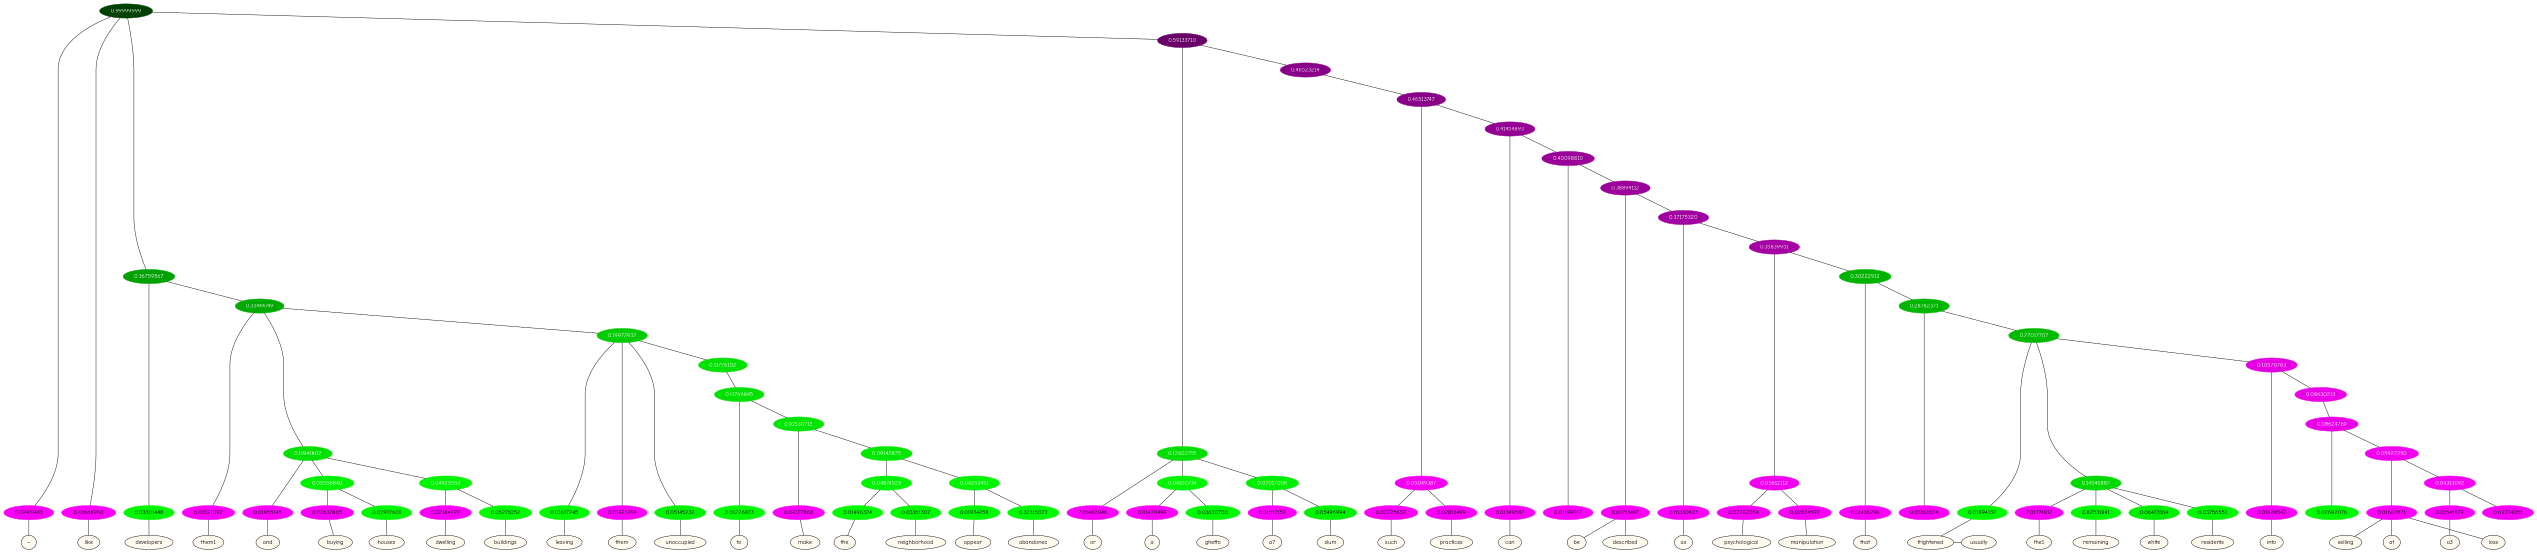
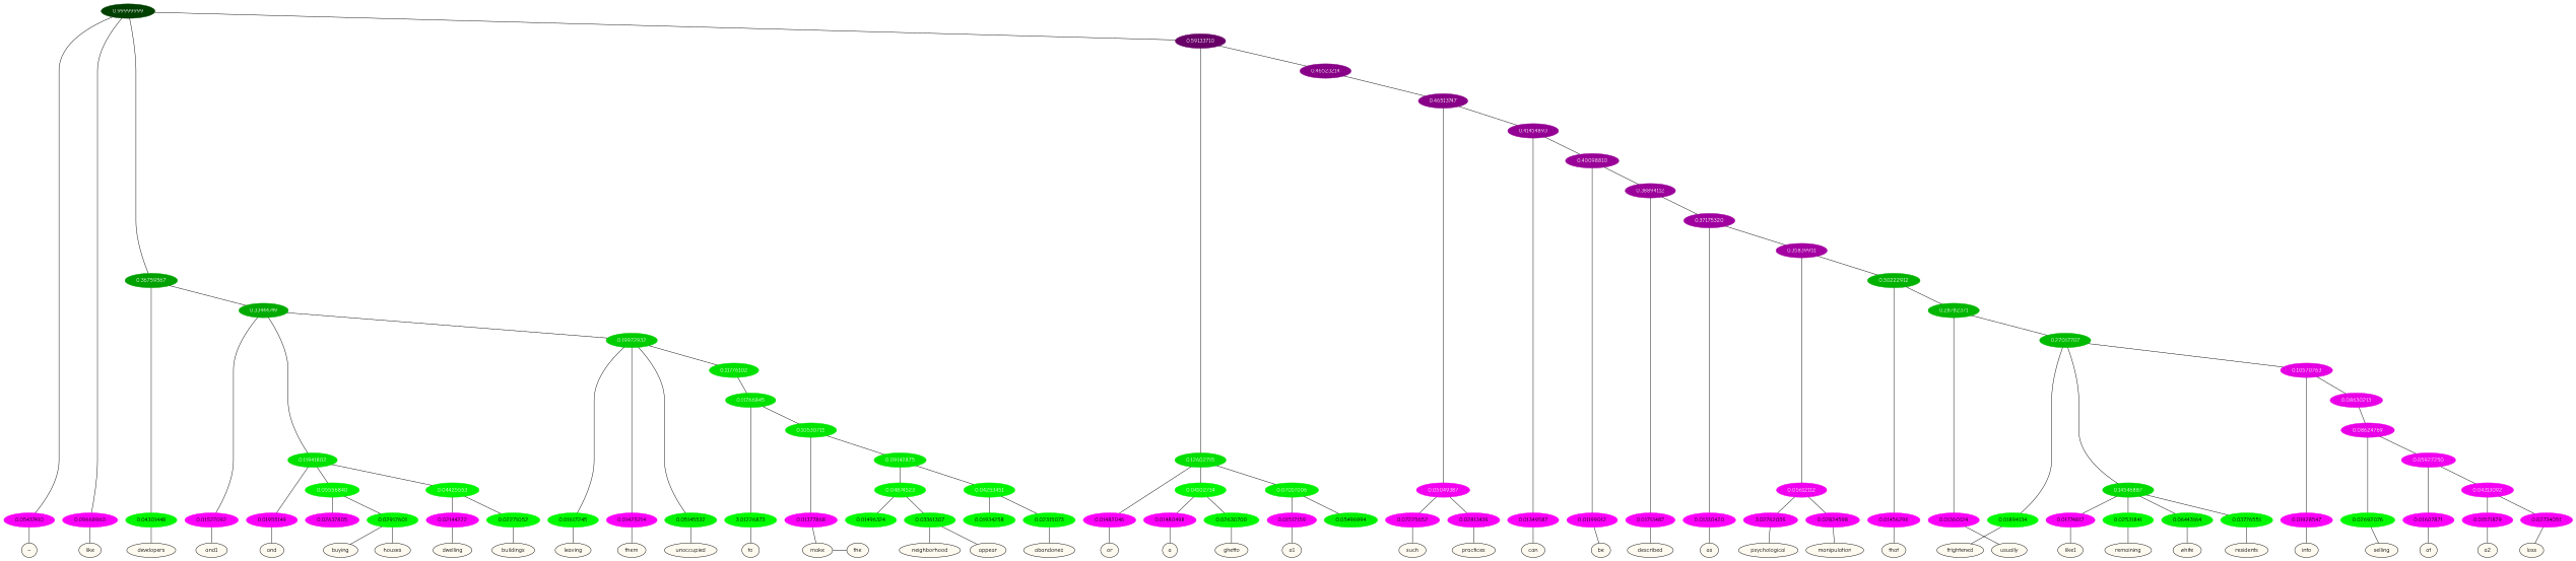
  graph {
    fontname="Comic Neue"
    node [color=black fontname="Comic Neue" format=png nodesep=0.001 ordering=out overlap_scaling=0.01 ranksep=0.001 style=filled]
    edge [fontname="Comic Neue"]
    n1 [fillcolor=floralwhite height=0.15 label=developers style="filled,solid" width=0.15]
    n2 [fillcolor=floralwhite height=0.15 label=buying style="filled,solid" width=0.15]
    n3 [fillcolor=floralwhite height=0.15 label=houses style="filled,solid" width=0.15]
    n4 [fillcolor=floralwhite height=0.15 label=and style="filled,solid" width=0.15]
    n5 [fillcolor=floralwhite height=0.15 label=dwelling style="filled,solid" width=0.15]
    n6 [fillcolor=floralwhite height=0.15 label=buildings style="filled,solid" width=0.15]
-   n7 [fillcolor=floralwhite height=0.15 label=them1 style="filled,solid" width=0.15]
+   n7 [fillcolor=floralwhite height=0.15 label=and1 style="filled,solid" width=0.15]
    n8 [fillcolor=floralwhite height=0.15 label=leaving style="filled,solid" width=0.15]
    n9 [fillcolor=floralwhite height=0.15 label=them style="filled,solid" width=0.15]
    n10 [fillcolor=floralwhite height=0.15 label=unoccupied style="filled,solid" width=0.15]
    n11 [fillcolor=floralwhite height=0.15 label=to style="filled,solid" width=0.15]
    n12 [fillcolor=floralwhite height=0.15 label=make style="filled,solid" width=0.15]
    n13 [fillcolor=floralwhite height=0.15 label=the style="filled,solid" width=0.15]
    n14 [fillcolor=floralwhite height=0.15 label=neighborhood style="filled,solid" width=0.15]
    n15 [fillcolor=floralwhite height=0.15 label=appear style="filled,solid" width=0.15]
    n16 [fillcolor=floralwhite height=0.15 label=abandoned style="filled,solid" width=0.15]
    n17 [fillcolor=floralwhite height=0.15 label="–" style="filled,solid" width=0.15]
    n18 [fillcolor=floralwhite height=0.15 label=like style="filled,solid" width=0.15]
    n19 [fillcolor=floralwhite height=0.15 label=a style="filled,solid" width=0.15]
    n20 [fillcolor=floralwhite height=0.15 label=ghetto style="filled,solid" width=0.15]
    n21 [fillcolor=floralwhite height=0.15 label=or style="filled,solid" width=0.15]
-   n22 [fillcolor=floralwhite height=0.15 label=a7 style="filled,solid" width=0.15]
-   n23 [fillcolor=floralwhite height=0.15 label=slum style="filled,solid" width=0.15]
+   n22 [fillcolor=floralwhite height=0.15 label=a1 style="filled,solid" width=0.15]
    n24 [fillcolor=floralwhite height=0.15 label=such style="filled,solid" width=0.15]
    n25 [fillcolor=floralwhite height=0.15 label=practices style="filled,solid" width=0.15]
    n26 [fillcolor=floralwhite height=0.15 label=can style="filled,solid" width=0.15]
    n27 [fillcolor=floralwhite height=0.15 label=be style="filled,solid" width=0.15]
    n28 [fillcolor=floralwhite height=0.15 label=described style="filled,solid" width=0.15]
    n29 [fillcolor=floralwhite height=0.15 label=as style="filled,solid" width=0.15]
    n30 [fillcolor=floralwhite height=0.15 label=psychological style="filled,solid" width=0.15]
    n31 [fillcolor=floralwhite height=0.15 label=manipulation style="filled,solid" width=0.15]
    n32 [fillcolor=floralwhite height=0.15 label=that style="filled,solid" width=0.15]
    n33 [fillcolor=floralwhite height=0.15 label=usually style="filled,solid" width=0.15]
    n34 [fillcolor=floralwhite height=0.15 label=frightened style="filled,solid" width=0.15]
-   n35 [fillcolor=floralwhite height=0.15 label=the1 style="filled,solid" width=0.15]
+   n35 [fillcolor=floralwhite height=0.15 label=like1 style="filled,solid" width=0.15]
    n36 [fillcolor=floralwhite height=0.15 label=remaining style="filled,solid" width=0.15]
    n37 [fillcolor=floralwhite height=0.15 label=white style="filled,solid" width=0.15]
    n38 [fillcolor=floralwhite height=0.15 label=residents style="filled,solid" width=0.15]
    n39 [fillcolor=floralwhite height=0.15 label=into style="filled,solid" width=0.15]
    n40 [fillcolor=floralwhite height=0.15 label=selling style="filled,solid" width=0.15]
    n41 [fillcolor=floralwhite height=0.15 label=at style="filled,solid" width=0.15]
-   n42 [fillcolor=floralwhite height=0.15 label=a3 style="filled,solid" width=0.15]
+   n42 [fillcolor=floralwhite height=0.15 label=a2 style="filled,solid" width=0.15]
    n43 [fillcolor=floralwhite height=0.15 label=loss style="filled,solid" width=0.15]
-   n44 [color="0.334 1.000 0.967" fontcolor=black height=0.15 label=0.03301448 width=0.15]
+   n44 [color="0.334 1.000 0.967" fontcolor=black height=0.15 label=0.04301448 width=0.15]
    n45 [color="0.835 1.000 0.974" fontcolor=black height=0.15 label=0.02637805 width=0.15]
    n46 [color="0.334 1.000 0.971" fontcolor=black height=0.15 label=0.02917601 width=0.15]
-   n47 [color="0.835 1.000 0.980" fontcolor=black height=0.15 label=0.01955145 width=0.15]
-   n48 [color="0.835 1.000 0.979" fontcolor=black height=0.15 label=0.02184222 width=0.15]
-   n49 [color="0.334 1.000 0.977" fontcolor=black height=0.15 label=0.05271052 width=0.15]
-   n50 [color="0.835 1.000 0.985" fontcolor=black height=0.15 label=0.01521092 width=0.15]
+   n47 [color="0.835 1.000 0.980" fontcolor=black height=0.15 label=0.01955149 width=0.15]
+   n48 [color="0.835 1.000 0.979" fontcolor=black height=0.15 label=0.02144222 width=0.15]
+   n49 [color="0.334 1.000 0.977" fontcolor=black height=0.15 label=0.02271052 width=0.15]
+   n50 [color="0.835 1.000 0.985" fontcolor=black height=0.15 label=0.01527092 width=0.15]
    n51 [color="0.334 1.000 0.984" fontcolor=black height=0.15 label=0.01617245 width=0.15]
    n52 [color="0.835 1.000 0.986" fontcolor=black height=0.15 label=0.01425214 width=0.15]
-   n53 [color="0.334 1.000 0.949" fontcolor=black height=0.15 label=0.05145232 width=0.15]
-   n54 [color="0.334 1.000 0.988" fontcolor=black height=0.15 label=0.01226873 width=0.15]
-   n55 [color="0.835 1.000 0.986" fontcolor=black height=0.15 label=0.04377868 width=0.15]
+   n53 [color="0.334 1.000 0.949" fontcolor=black height=0.15 label=0.05145532 width=0.15]
+   n54 [color="0.334 1.000 0.988" fontcolor=black height=0.15 label=3.01226873 width=0.15]
+   n55 [color="0.835 1.000 0.986" fontcolor=black height=0.15 label=0.01377868 width=0.15]
    n56 [color="0.334 1.000 0.985" fontcolor=black height=0.15 label=0.01496324 width=0.15]
    n57 [color="0.334 1.000 0.966" fontcolor=black height=0.15 label=0.03361307 width=0.15]
    n58 [color="0.334 1.000 0.981" fontcolor=black height=0.15 label=0.01934258 width=0.15]
-   n59 [color="0.334 1.000 0.977" fontcolor=black height=0.15 label=0.32315073 width=0.15]
-   n60 [color="0.835 1.000 0.976" fontcolor=black height=0.15 label=0.02437410 width=0.15]
-   n61 [color="0.835 1.000 0.983" fontcolor=black height=0.15 label=0.01668960 width=0.15]
-   n62 [color="0.835 1.000 0.985" fontcolor=black height=0.15 label=0.01470498 width=0.15]
-   n63 [color="0.334 1.000 0.974" fontcolor=black height=0.15 label=0.03630700 width=0.15]
-   n64 [color="0.835 1.000 0.985" fontcolor=black height=0.15 label=7.01482046 width=0.15]
+   n59 [color="0.334 1.000 0.977" fontcolor=black height=0.15 label=0.02315073 width=0.15]
+   n60 [color="0.835 1.000 0.976" fontcolor=black height=0.15 label=0.05437410 width=0.15]
+   n61 [color="0.835 1.000 0.983" fontcolor=black height=0.15 label=0.09668960 width=0.15]
+   n62 [color="0.835 1.000 0.985" fontcolor=black height=0.15 label=0.01480498 width=0.15]
+   n63 [color="0.334 1.000 0.974" fontcolor=black height=0.15 label=0.02630700 width=0.15]
+   n64 [color="0.835 1.000 0.985" fontcolor=black height=0.15 label=0.01482046 width=0.15]
    n65 [color="0.835 1.000 0.985" fontcolor=black height=0.15 label=0.01517159 width=0.15]
    n66 [color="0.334 1.000 0.945" fontcolor=black height=0.15 label=0.05496994 width=0.15]
-   n67 [color="0.835 1.000 0.978" fontcolor=black height=0.15 label=0.02225652 width=0.15]
-   n68 [color="0.835 1.000 0.972" fontcolor=black height=0.15 label=0.02813499 width=0.15]
+   n67 [color="0.835 1.000 0.978" fontcolor=black height=0.15 label=0.07225652 width=0.15]
+   n68 [color="0.835 1.000 0.972" fontcolor=black height=0.15 label=0.02813439 width=0.15]
    n69 [color="0.835 1.000 0.987" fontcolor=black height=0.15 label=0.01349587 width=0.15]
    n70 [color="0.835 1.000 0.988" fontcolor=black height=0.15 label=0.01199012 width=0.15]
    n71 [color="0.835 1.000 0.983" fontcolor=black height=0.15 label=0.01713487 width=0.15]
-   n72 [color="0.835 1.000 0.987" fontcolor=black height=0.15 label=0.01330423 width=0.15]
-   n73 [color="0.835 1.000 0.972" fontcolor=black height=0.15 label=0.02762059 width=0.15]
-   n74 [color="0.835 1.000 0.972" fontcolor=black height=0.15 label=0.02824592 width=0.15]
-   n75 [color="0.835 1.000 0.986" fontcolor=black height=0.15 label=0.01436296 width=0.15]
+   n72 [color="0.835 1.000 0.987" fontcolor=black height=0.15 label=0.01330420 width=0.15]
+   n73 [color="0.835 1.000 0.972" fontcolor=black height=0.15 label=3.02762059 width=0.15]
+   n74 [color="0.835 1.000 0.972" fontcolor=black height=0.15 label=0.02824598 width=0.15]
+   n75 [color="0.835 1.000 0.986" fontcolor=black height=0.15 label=0.01456296 width=0.15]
    n76 [color="0.835 1.000 0.982" fontcolor=black height=0.15 label=0.01360124 width=0.15]
-   n77 [color="0.334 1.000 0.981" fontcolor=black height=0.15 label=0.01894132 width=0.15]
-   n78 [color="0.835 1.000 0.982" fontcolor=black height=0.15 label=7.01774817 width=0.15]
-   n79 [color="0.334 1.000 0.975" fontcolor=black height=0.15 label=0.82531841 width=0.15]
-   n80 [color="0.334 1.000 0.936" fontcolor=black height=0.15 label=0.06473164 width=0.15]
-   n81 [color="0.334 1.000 0.962" fontcolor=black height=0.15 label=0.03756551 width=0.15]
+   n77 [color="0.334 1.000 0.981" fontcolor=black height=0.15 label=0.01894134 width=0.15]
+   n78 [color="0.835 1.000 0.982" fontcolor=black height=0.15 label=0.01774817 width=0.15]
+   n79 [color="0.334 1.000 0.975" fontcolor=black height=0.15 label=0.02531841 width=0.15]
+   n80 [color="0.334 1.000 0.936" fontcolor=black height=0.15 label=0.06443164 width=0.15]
+   n81 [color="0.334 1.000 0.962" fontcolor=black height=0.15 label=0.03776551 width=0.15]
    n82 [color="0.835 1.000 0.981" fontcolor=black height=0.15 label=0.01928547 width=0.15]
    n83 [color="0.334 1.000 0.973" fontcolor=black height=0.15 label=0.02692076 width=0.15]
    n84 [color="0.835 1.000 0.984" fontcolor=black height=0.15 label=0.01607871 width=0.15]
-   n85 [color="0.835 1.000 0.984" fontcolor=black height=0.15 label=0.01541879 width=0.15]
+   n85 [color="0.835 1.000 0.984" fontcolor=black height=0.15 label=0.01571879 width=0.15]
    n86 [color="0.835 1.000 0.973" fontcolor=black height=0.15 label=0.02734051 width=0.15]
    n87 [color="0.334 1.000 0.250" fontcolor=grey99 height=0.15 label=0.99999999 width=0.15]
    n88 [color="0.334 1.000 0.632" fontcolor=grey99 height=0.15 label=0.36759567 width=0.15]
    n89 [color="0.835 1.000 0.409" fontcolor=grey99 height=0.15 label=0.59133710 width=0.15]
    n90 [color="0.334 1.000 0.666" fontcolor=grey99 height=0.15 label=0.33444749 width=0.15]
    n91 [color="0.334 1.000 0.874" fontcolor=grey99 height=0.15 label=0.12602715 width=0.15]
    n92 [color="0.835 1.000 0.535" fontcolor=grey99 height=0.15 label=0.46523214 width=0.15]
    n93 [color="0.334 1.000 0.881" fontcolor=grey99 height=0.15 label=0.11941802 width=0.15]
    n94 [color="0.334 1.000 0.800" fontcolor=grey99 height=0.15 label=0.19972932 width=0.15]
    n95 [color="0.334 1.000 0.959" fontcolor=grey99 height=0.15 label=0.04102734 width=0.15]
    n96 [color="0.334 1.000 0.930" fontcolor=grey99 height=0.15 label=0.07017006 width=0.15]
    n97 [color="0.835 1.000 0.535" fontcolor=grey99 height=0.15 label=0.46513747 width=0.15]
    n98 [color="0.334 1.000 0.944" fontcolor=grey99 height=0.15 label=0.05556840 width=0.15]
    n99 [color="0.334 1.000 0.956" fontcolor=grey99 height=0.15 label=0.04425553 width=0.15]
    n100 [color="0.334 1.000 0.882" fontcolor=grey99 height=0.15 label=0.11776102 width=0.15]
    n101 [color="0.835 1.000 0.950" fontcolor=grey99 height=0.15 label=0.05049387 width=0.15]
    n102 [color="0.835 1.000 0.585" fontcolor=grey99 height=0.15 label=0.41454893 width=0.15]
    n103 [color="0.334 1.000 0.882" fontcolor=grey99 height=0.15 label=0.11766845 width=0.15]
    n104 [color="0.835 1.000 0.599" fontcolor=grey99 height=0.15 label=0.40098810 width=0.15]
    n105 [color="0.334 1.000 0.895" fontcolor=grey99 height=0.15 label=0.10530715 width=0.15]
    n106 [color="0.835 1.000 0.611" fontcolor=grey99 height=0.15 label=0.38894112 width=0.15]
    n107 [color="0.334 1.000 0.909" fontcolor=grey99 height=0.15 label=0.09142875 width=0.15]
    n108 [color="0.835 1.000 0.628" fontcolor=grey99 height=0.15 label=0.37175320 width=0.15]
    n109 [color="0.334 1.000 0.951" fontcolor=grey99 height=0.15 label=0.04874523 width=0.15]
    n110 [color="0.334 1.000 0.957" fontcolor=grey99 height=0.15 label=0.04253451 width=0.15]
    n111 [color="0.835 1.000 0.642" fontcolor=grey99 height=0.15 label=0.35839951 width=0.15]
    n112 [color="0.835 1.000 0.944" fontcolor=grey99 height=0.15 label=0.05612112 width=0.15]
    n113 [color="0.334 1.000 0.698" fontcolor=grey99 height=0.15 label=0.30222912 width=0.15]
    n114 [color="0.334 1.000 0.712" fontcolor=grey99 height=0.15 label=0.28782371 width=0.15]
    n115 [color="0.334 1.000 0.730" fontcolor=grey99 height=0.15 label=0.27017707 width=0.15]
    n116 [color="0.334 1.000 0.855" fontcolor=grey99 height=0.15 label=0.14546887 width=0.15]
    n117 [color="0.835 1.000 0.894" fontcolor=grey99 height=0.15 label=0.10570763 width=0.15]
    n118 [color="0.835 1.000 0.914" fontcolor=grey99 height=0.15 label=0.08630213 width=0.15]
    n119 [color="0.835 1.000 0.914" fontcolor=grey99 height=0.15 label=0.08624769 width=0.15]
    n120 [color="0.835 1.000 0.941" fontcolor=grey99 height=0.15 label=0.05927250 width=0.15]
    n121 [color="0.835 1.000 0.957" fontcolor=grey99 height=0.15 label=0.04313092 width=0.15]
    subgraph sub_1 {
      rank=same
      n1
      n2
      n3
      n4
      n5
      n6
      n7
      n8
      n9
      n10
      n11
      n12
      n13
      n14
      n15
      n16
      n17
      n18
      n19
      n20
      n21
      n22
-     n23
      n24
      n25
      n26
      n27
      n28
      n29
      n30
      n31
      n32
      n33
      n34
      n35
      n36
      n37
      n38
      n39
      n40
      n41
      n42
      n43
    }
    subgraph sub_2 {
      rank=same
      n44
      n45
      n46
      n47
      n48
      n49
      n50
      n51
      n52
      n53
      n54
      n55
      n56
      n57
      n58
      n59
      n60
      n61
      n62
      n63
      n64
      n65
      n66
      n67
      n68
      n69
      n70
      n71
      n72
      n73
      n74
      n75
      n76
      n77
      n78
      n79
      n80
      n81
      n82
      n83
      n84
      n85
      n86
    }
    n44 -- n1
-   n45 -- n2
+   n46 -- n2
    n46 -- n3
    n47 -- n4
    n48 -- n5
    n49 -- n6
    n50 -- n7
    n51 -- n8
    n52 -- n9
    n53 -- n10
    n54 -- n11
    n55 -- n12
-   n56 -- n13
+   n12 -- n13
    n57 -- n14
-   n58 -- n15
+   n57 -- n15
    n59 -- n16
    n60 -- n17
    n61 -- n18
    n62 -- n19
    n63 -- n20
    n64 -- n21
    n65 -- n22
-   n66 -- n23
    n67 -- n24
    n68 -- n25
    n69 -- n26
-   n71 -- n27
+   n70 -- n27
    n71 -- n28
    n72 -- n29
    n73 -- n30
    n74 -- n31
    n75 -- n32
-   n34 -- n33
+   n76 -- n33
    n77 -- n34
    n78 -- n35
    n79 -- n36
    n80 -- n37
    n81 -- n38
    n82 -- n39
-   n84 -- n40
+   n83 -- n40
    n84 -- n41
    n85 -- n42
-   n84 -- n43
+   n86 -- n43
    n87 -- n60
    n87 -- n61
    n87 -- n88
    n87 -- n89
    n88 -- n44
    n88 -- n90
    n89 -- n91
    n89 -- n92
    n90 -- n50
    n90 -- n93
    n90 -- n94
    n91 -- n64
    n91 -- n95
    n91 -- n96
    n92 -- n97
    n93 -- n47
    n93 -- n98
    n93 -- n99
    n94 -- n51
    n94 -- n52
    n94 -- n53
    n94 -- n100
    n95 -- n62
    n95 -- n63
    n96 -- n65
    n96 -- n66
    n97 -- n101
    n97 -- n102
    n98 -- n45
    n98 -- n46
    n99 -- n48
    n99 -- n49
    n100 -- n103
    n101 -- n67
    n101 -- n68
    n102 -- n69
    n102 -- n104
    n103 -- n54
    n103 -- n105
    n104 -- n70
    n104 -- n106
    n105 -- n55
    n105 -- n107
    n106 -- n71
    n106 -- n108
    n107 -- n109
    n107 -- n110
    n108 -- n72
    n108 -- n111
    n109 -- n56
    n109 -- n57
    n110 -- n58
    n110 -- n59
    n111 -- n112
    n111 -- n113
    n112 -- n73
    n112 -- n74
    n113 -- n75
    n113 -- n114
    n114 -- n76
    n114 -- n115
    n115 -- n77
    n115 -- n116
    n115 -- n117
    n116 -- n78
    n116 -- n79
    n116 -- n80
    n116 -- n81
    n117 -- n82
    n117 -- n118
    n118 -- n119
    n119 -- n83
    n119 -- n120
    n120 -- n84
    n120 -- n121
    n121 -- n85
    n121 -- n86
  }
